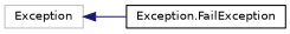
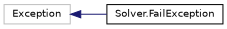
  digraph {
    rankdir=LR
    node [fillcolor=white fontname=Helvetica fontsize=10 shape=record style=filled]
    n1 [color=grey75 height=0.2 label=Exception width=0.4]
-   n2 [color=black height=0.2 label="Exception.FailException" width=0.4]
+   n2 [color=black height=0.2 label="Solver.FailException" width=0.4]
    n1 -> n2 [color=midnightblue dir=back fontname=Helvetica fontsize=10 labelfontname=Helvetica labelfontsize=10 style=solid]
  }
